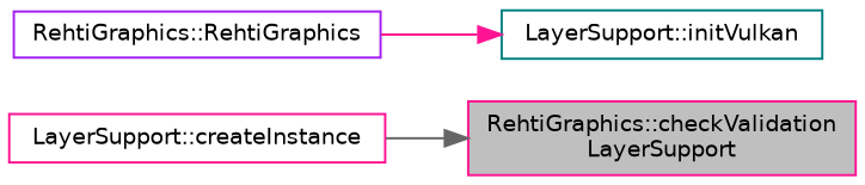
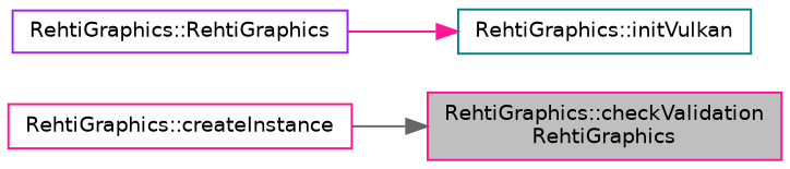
  digraph {
    rankdir=RL
    node [color=deeppink fillcolor=white fontname=Helvetica fontsize=10 shape=record style=filled]
    edge [dir=back fontname=Helvetica fontsize=10 labelfontname=Helvetica labelfontsize=10 style=solid]
-   n1 [fillcolor=grey75 fontcolor=black height=0.2 label="RehtiGraphics::checkValidation\lLayerSupport" width=0.4]
-   n2 [height=0.2 label="LayerSupport::createInstance" width=0.4]
-   n3 [color=teal height=0.2 label="LayerSupport::initVulkan" width=0.4]
+   n1 [fillcolor=grey75 fontcolor=black height=0.2 label="RehtiGraphics::checkValidation\lRehtiGraphics" width=0.4]
+   n2 [height=0.2 label="RehtiGraphics::createInstance" width=0.4]
+   n3 [color=teal height=0.2 label="RehtiGraphics::initVulkan" width=0.4]
    n4 [color=purple height=0.2 label="RehtiGraphics::RehtiGraphics" width=0.4]
    n1 -> n2 [color=gray40]
    n3 -> n4 [color=deeppink]
  }
